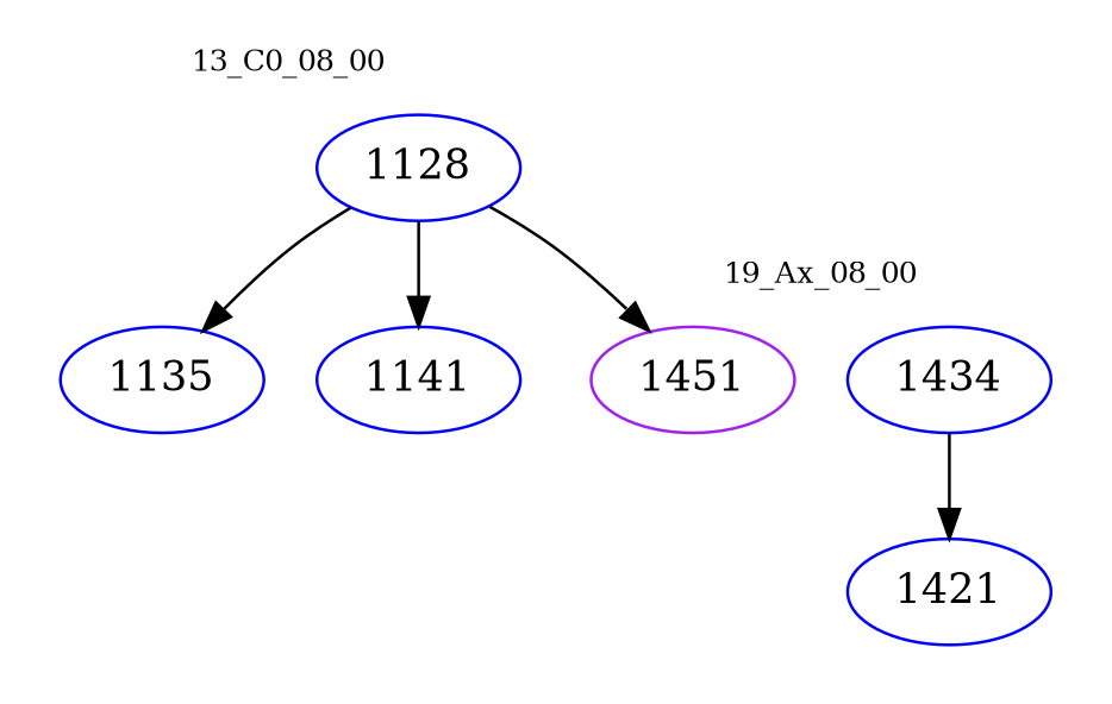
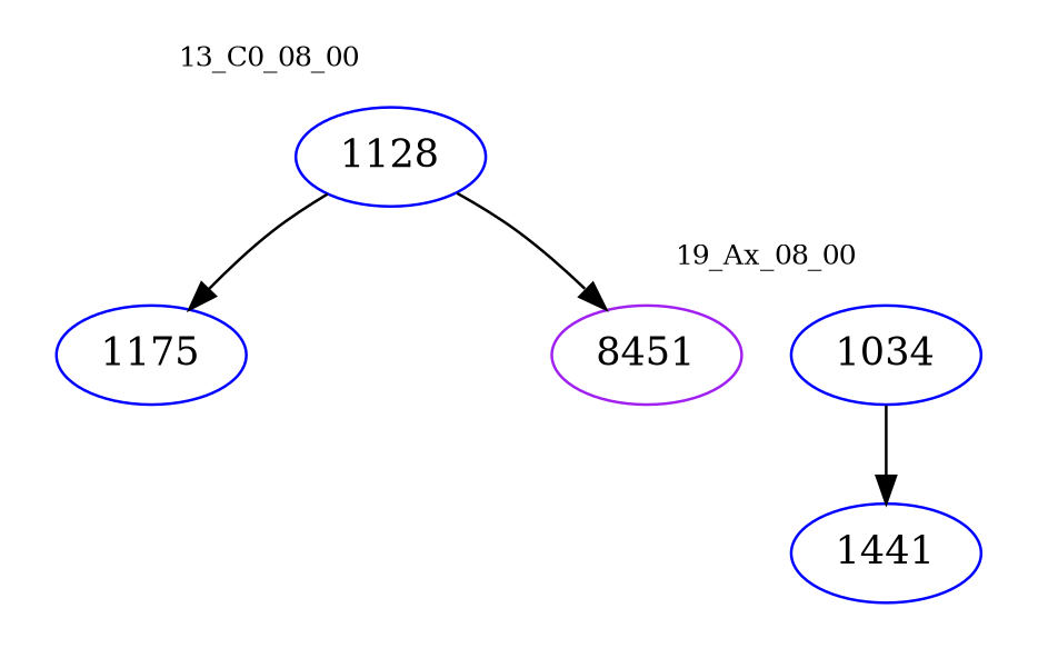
  digraph {
    node [color=blue]
    edge [color=black]
-   n1 [label=1434]
-   n2 [label=1421]
-   n3 [color=purple label=1451]
+   n1 [label=1034]
+   n2 [label=1441]
+   n3 [color=purple label=8451]
    n4 [label=1128]
-   n5 [label=1135]
-   n6 [label=1141]
+   n5 [label=1175]
    subgraph cluster_1 {
      color=white
      fontsize=10
      label="19_Ax_08_00"
      n1
      n2
      n3
    }
    subgraph cluster_2 {
      color=white
      fontsize=10
      label="13_C0_08_00"
      n4
      n5
-     n6
    }
    n1 -> n2
    n4 -> n3
    n4 -> n5
-   n4 -> n6
  }
